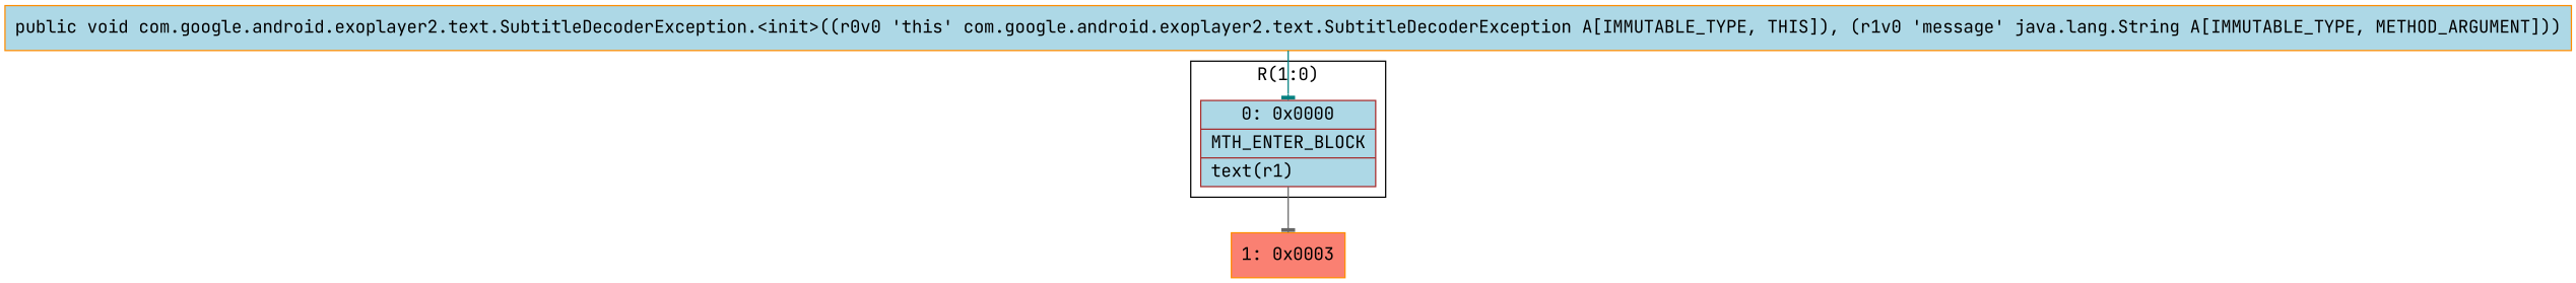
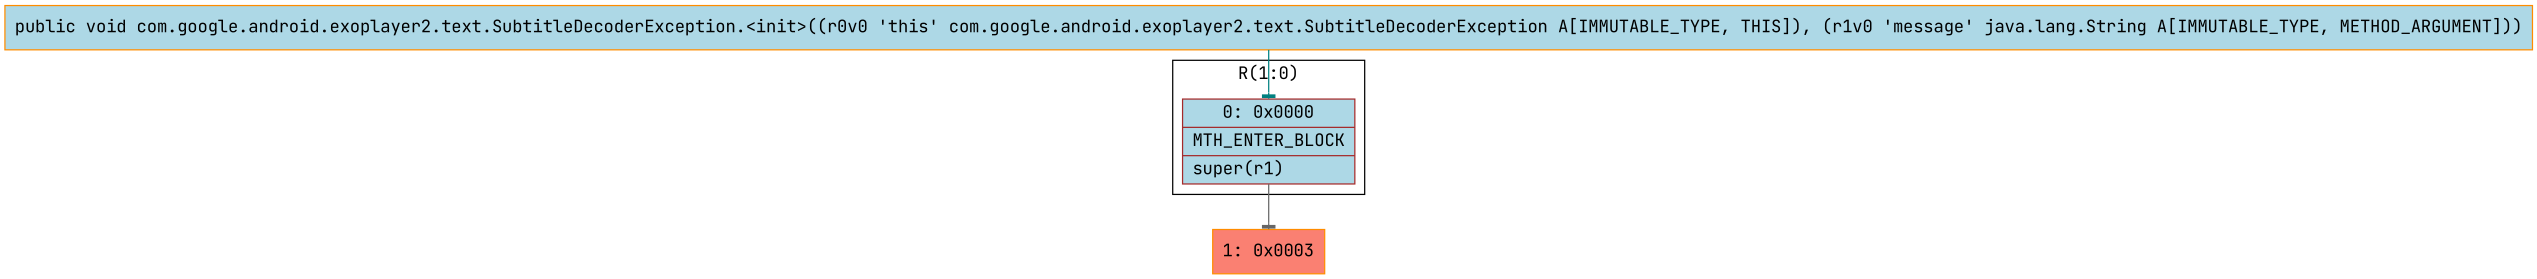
  digraph {
    fontname="JetBrains Mono"
    node [color=darkorange shape=record style=filled fillcolor=lightblue fontname="JetBrains Mono"]
    edge [arrowhead=tee fontname="JetBrains Mono"]
-   n1 [color=brown label="{0\:\ 0x0000|MTH_ENTER_BLOCK\l|text(r1)\l}"]
+   n1 [color=brown label="{0\:\ 0x0000|MTH_ENTER_BLOCK\l|super(r1)\l}"]
    n2 [label="{1\:\ 0x0003}" fillcolor=salmon]
    n3 [label="{public void com.google.android.exoplayer2.text.SubtitleDecoderException.\<init\>((r0v0 'this' com.google.android.exoplayer2.text.SubtitleDecoderException A[IMMUTABLE_TYPE, THIS]), (r1v0 'message' java.lang.String A[IMMUTABLE_TYPE, METHOD_ARGUMENT])) }"]
    subgraph cluster_1 {
      label="R(1:0)"
      n1
    }
    n1 -> n2 [color=gray40]
    n3 -> n1 [color=teal]
  }
